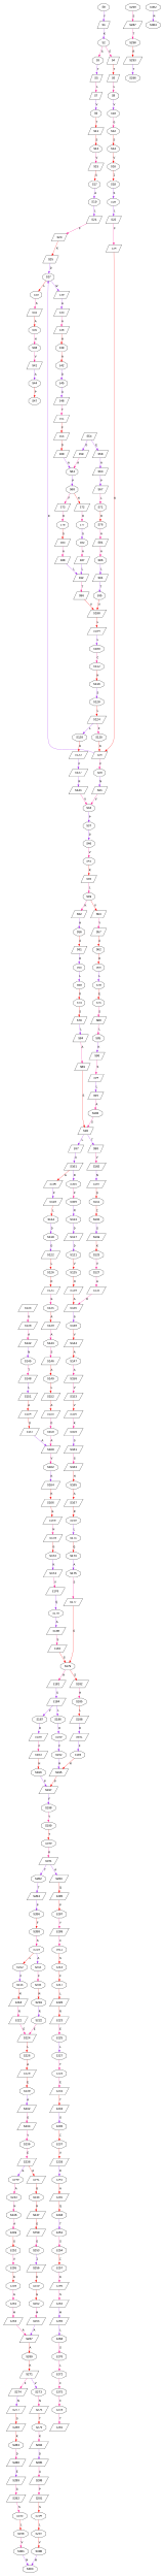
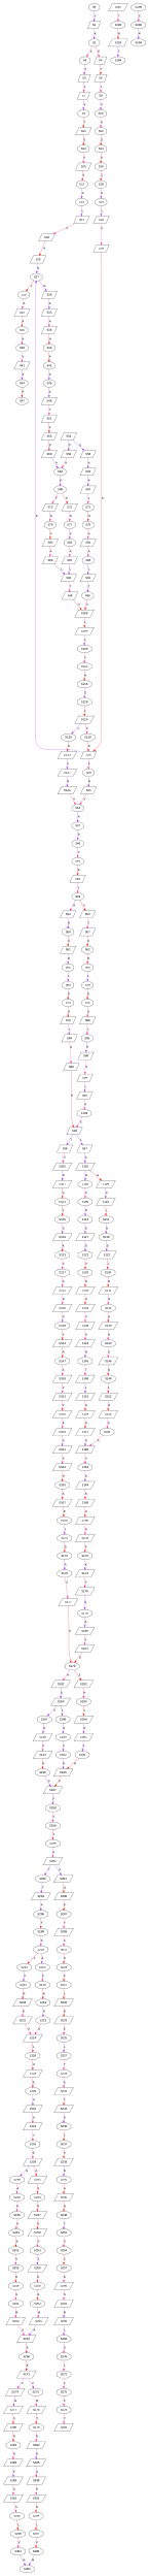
  strict digraph {
    fontname="Liberation Mono"
    node [fontname="Liberation Mono" shape=octagon]
    edge [color=deeppink fontname="Liberation Mono"]
    S1 [shape=parallelogram]
    S0
    S2
    S3
    S4 [shape=parallelogram]
    S5 [shape=parallelogram]
    S6 [shape=parallelogram]
    S7 [shape=parallelogram]
    S8
    S9
    S10
    S11 [shape=parallelogram]
    S12
    S13
    S14
    S15 [shape=parallelogram]
    S16
    S17
    S18
    S19
    S20
    S21 [shape=parallelogram]
    S22 [shape=parallelogram]
    S23 [shape=parallelogram]
    S24 [shape=parallelogram]
    S25 [shape=parallelogram]
    S26 [shape=parallelogram]
    S27
    S28
    S29
    S30 [shape=parallelogram]
    S31 [shape=parallelogram]
    S32 [shape=parallelogram]
    S33 [shape=parallelogram]
    S34
    S35
    S36 [shape=parallelogram]
    S37
    S38
    S39
    S40
    S41 [shape=parallelogram]
    S42
    S43
    S44
    S45
    S46 [shape=parallelogram]
    S47
    S48 [shape=parallelogram]
    S49
    S51 [shape=parallelogram]
    S52 [shape=parallelogram]
    S53 [shape=parallelogram]
    S55 [shape=parallelogram]
    S56
    S57 [shape=parallelogram]
    S54 [shape=parallelogram]
    S58 [shape=parallelogram]
    S59 [shape=parallelogram]
    S60 [shape=parallelogram]
    S61 [shape=parallelogram]
    S62
    S63 [shape=parallelogram]
    S64
    S65
    S66
    S67 [shape=parallelogram]
    S68
    S69
    S70
    S71
    S72 [shape=parallelogram]
    S73 [shape=parallelogram]
    S74
    S75
    S76
    S77
    S78
    S79 [shape=parallelogram]
    S80 [shape=parallelogram]
    S81 [shape=parallelogram]
    S82
    S83 [shape=parallelogram]
    S84 [shape=parallelogram]
    S85
    S86
    S87 [shape=parallelogram]
    S88 [shape=parallelogram]
    S89 [shape=parallelogram]
    S90 [shape=parallelogram]
    S91 [shape=parallelogram]
    S92 [shape=parallelogram]
    S93 [shape=parallelogram]
    S94 [shape=parallelogram]
    S95
    S96 [shape=parallelogram]
    S97 [shape=parallelogram]
    S98 [shape=parallelogram]
    S99 [shape=parallelogram]
    S100 [shape=parallelogram]
    S101 [shape=parallelogram]
    S102 [shape=parallelogram]
    S103
    S104 [shape=parallelogram]
    S105
    S106 [shape=parallelogram]
    S107 [shape=parallelogram]
    S108
    S109
    S110 [shape=parallelogram]
    S111
    S112
    S113
    S114
    S115
    S116
    S117 [shape=parallelogram]
    S118
    S119 [shape=parallelogram]
    S120
    S121
    S122 [shape=parallelogram]
    S123
    S124 [shape=parallelogram]
    S125
    S126
    S127
    S128
    S129
    S130 [shape=parallelogram]
    S131 [shape=parallelogram]
    S132 [shape=parallelogram]
    S133 [shape=parallelogram]
    S134 [shape=parallelogram]
    S135
    S136 [shape=parallelogram]
    S137 [shape=parallelogram]
    S138 [shape=parallelogram]
    S139 [shape=parallelogram]
    S140
    S141 [shape=parallelogram]
    S142 [shape=parallelogram]
    S143
    S144 [shape=parallelogram]
    S145
    S146 [shape=parallelogram]
    S147
    S148 [shape=parallelogram]
    S149
    S150 [shape=parallelogram]
    S151 [shape=parallelogram]
    S152 [shape=parallelogram]
    S153 [shape=parallelogram]
    S154 [shape=parallelogram]
    S155 [shape=parallelogram]
    S156 [shape=parallelogram]
    S157 [shape=parallelogram]
    S158
    S159 [shape=parallelogram]
    S160 [shape=parallelogram]
    S161 [shape=parallelogram]
    S162
    S163 [shape=parallelogram]
    S164 [shape=parallelogram]
    S165
    S166 [shape=parallelogram]
    S167 [shape=parallelogram]
    S168 [shape=parallelogram]
    S169
    S170 [shape=parallelogram]
    S171
    S172
    S173
    S174 [shape=parallelogram]
    S175
    S176 [shape=parallelogram]
    S177 [shape=parallelogram]
    S178
    S179
    S180 [shape=parallelogram]
    S181 [shape=parallelogram]
    S182 [shape=parallelogram]
    S183 [shape=parallelogram]
    S184 [shape=parallelogram]
    S185
    S186
    S187
    S188 [shape=parallelogram]
    S189
    S190 [shape=parallelogram]
    n191 [label=S991 shape=parallelogram]
    S192
    S193 [shape=parallelogram]
    S194
    S195 [shape=parallelogram]
    S196
    S197 [shape=parallelogram]
    S198
    S199
    S200
    S201 [shape=parallelogram]
    S202
    S203 [shape=parallelogram]
    S204 [shape=parallelogram]
    S205 [shape=parallelogram]
    S206
    S207
    S208
    S209 [shape=parallelogram]
    S210
    n211 [label=S811]
    S212
    S213
    S214
    S215
    S216
    S217
    S218 [shape=parallelogram]
    S219
    S220 [shape=parallelogram]
    S221 [shape=parallelogram]
    S222
    S223 [shape=parallelogram]
    S224 [shape=parallelogram]
    S225
    S226
    S227
    S228 [shape=parallelogram]
    S229
    S230
    S231 [shape=parallelogram]
    S232 [shape=parallelogram]
    S233 [shape=parallelogram]
    S234 [shape=parallelogram]
    S235
    S236
    S237
    S238 [shape=parallelogram]
    S239 [shape=parallelogram]
    S240
    S241 [shape=parallelogram]
    S242
    S243
    S244
    S245 [shape=parallelogram]
    S246
    S247 [shape=parallelogram]
    S248
    S249
    n250 [label=S750 shape=parallelogram]
    S251
    S252
    S253
    S254
    S255
    S256 [shape=parallelogram]
    S257
    S258
    S259
    S260 [shape=parallelogram]
    S261
    S262
    S263 [shape=parallelogram]
    S264 [shape=parallelogram]
    S265 [shape=parallelogram]
    S266 [shape=parallelogram]
    S267 [shape=parallelogram]
    S268
    S269
    S270
    S271 [shape=parallelogram]
    S272
    S273
    S274 [shape=parallelogram]
    S275
    S276 [shape=parallelogram]
    S277 [shape=parallelogram]
    S278
    S279
    S280 [shape=parallelogram]
    S281 [shape=parallelogram]
    S282 [shape=parallelogram]
    S283
    S285 [shape=parallelogram]
    S286 [shape=parallelogram]
    S288 [shape=parallelogram]
    S289 [shape=parallelogram]
    S287 [shape=parallelogram]
    S290
    S291 [shape=parallelogram]
    S292 [shape=parallelogram]
    S293 [shape=parallelogram]
    S294
    S295
    S296
    S297
    S298
    S300
    S301
    S299
    S302
    S303
    S304
    S1 -> S2 [color=purple label=K]
    S0 -> S1 [color=purple label=Y]
    S2 -> S3 [label=S]
    S2 -> S4 [label=E]
    S3 -> S5 [color=purple label=T]
    S4 -> S6 [color=red label=T]
    S5 -> S7 [label=L]
    S6 -> S8 [label=L]
    S7 -> S9 [color=purple label=V]
    S8 -> S10 [color=purple label=V]
    S9 -> S11 [color=red label=T]
    S10 -> S12 [label=G]
    S11 -> S13 [color=red label=S]
    S12 -> S14 [color=red label=S]
    S13 -> S15 [label=V]
    S14 -> S16 [color=red label=V]
    S15 -> S17 [color=red label=S]
    S16 -> S18 [color=red label=I]
    S17 -> S19 [color=purple label=A]
    S18 -> S20 [color=purple label=S]
    S19 -> S21 [color=purple label=L]
    S20 -> S22 [color=purple label=L]
    S21 -> S23 [label=F]
    S22 -> S24 [label=F]
    S23 -> S25 [color=red label=K]
    S24 -> S26 [color=red label=K]
    S25 -> S27 [color=purple label=D]
    S26 -> S27 [color=purple label=D]
    S26 -> S28 [label=F]
    S27 -> S29 [color=red label=L]
    S27 -> S30 [color=purple label=W]
    S28 -> S31 [color=purple label=N]
    S29 -> S32 [label=S]
    S30 -> S33 [color=purple label=A]
    S31 -> S34 [label=V]
    S32 -> S35 [color=red label=A]
    S33 -> S36 [label=A]
    S34 -> S37 [color=purple label=P]
    S35 -> S38 [label=H]
    S36 -> S39 [color=red label=H]
    S37 -> S40 [color=purple label=D]
    S38 -> S41 [label=V]
    S39 -> S42 [color=red label=A]
    S40 -> S43 [label=V]
    S41 -> S44 [color=purple label=A]
    S42 -> S45 [color=purple label=D]
    S43 -> S46 [color=red label=R]
    S44 -> S47 [color=red label=P]
    S45 -> S48 [color=purple label=A]
    S46 -> S49 [label=L]
    S48 -> S51 [label=T]
    S49 -> S52 [label=K]
    S49 -> S53 [color=red label=V]
    S51 -> S55 [color=red label=F]
    S52 -> S56 [color=purple label=H]
    S53 -> S57 [label=Y]
    S55 -> S60 [color=red label=D]
    S56 -> S61 [color=red label=A]
    S57 -> S62 [color=red label=A]
    S54 -> S58 [color=purple label=E]
    S54 -> S59 [color=purple label=D]
    S58 -> S63 [color=purple label=A]
    S59 -> S64 [label=A]
    S60 -> S64 [color=purple label=A]
    S61 -> S65 [color=purple label=H]
    S62 -> S66 [color=red label=H]
    S63 -> S67 [color=purple label=P]
    S64 -> S68 [color=purple label=P]
    S65 -> S69 [color=purple label=L]
    S66 -> S70 [color=purple label=L]
    S67 -> S71 [label=L]
    S68 -> S72 [color=red label=H]
    S68 -> S73 [label=F]
    S69 -> S74 [color=red label=D]
    S70 -> S75 [color=red label=E]
    S71 -> S76 [color=red label=H]
    S72 -> S77 [label=H]
    S73 -> S78 [label=H]
    S74 -> S79 [color=red label=S]
    S75 -> S80 [label=S]
    S76 -> S81 [label=A]
    S77 -> S82 [color=purple label=S]
    S78 -> S83 [color=red label=S]
    S79 -> S84 [color=purple label=L]
    S80 -> S85 [label=L]
    S81 -> S86 [label=A]
    S82 -> S87 [label=A]
    S83 -> S88 [label=A]
    S84 -> S89 [label=A]
    S85 -> S90 [color=purple label=K]
    S86 -> S91 [color=purple label=L]
    S87 -> S92 [color=purple label=L]
    S88 -> S92 [color=purple label=L]
    S89 -> S93 [color=red label=S]
    S90 -> S94 [label=S]
    S91 -> S95 [color=purple label=T]
    S92 -> S96 [label=T]
    S93 -> S97 [color=purple label=L]
    S93 -> S98 [color=purple label=T]
    S94 -> S99 [color=purple label=L]
    S95 -> S100 [color=red label=V]
    S96 -> S100 [color=red label=V]
    S97 -> S101 [color=purple label=A]
    S98 -> S102 [label=V]
    S99 -> S103 [label=A]
    S100 -> S104 [color=red label=L]
    S101 -> S105 [color=purple label=N]
    S101 -> S106 [color=red label=G]
    S102 -> S107 [color=purple label=N]
    S103 -> S93 [label=S]
    S104 -> S108 [color=purple label=L]
    S105 -> S109 [label=P]
    S106 -> S110 [color=purple label=P]
    S107 -> S111 [color=red label=D]
    S108 -> S112 [label=C]
    S109 -> S113 [color=purple label=M]
    S110 -> S114 [color=red label=L]
    S111 -> S115 [color=red label=I]
    S112 -> S116 [color=red label=H]
    S113 -> S117 [color=purple label=D]
    S114 -> S118 [color=purple label=D]
    S115 -> S119 [color=purple label=S]
    S116 -> S120 [color=purple label=S]
    S117 -> S121 [color=purple label=D]
    S118 -> S122 [color=purple label=D]
    S119 -> S123 [color=red label=K]
    S120 -> S124 [color=red label=L]
    S121 -> S125 [color=red label=V]
    S122 -> S126 [color=red label=L]
    S123 -> S127 [label=V]
    S124 -> S128 [color=purple label=L]
    S124 -> S129 [label=F]
    S125 -> S130 [color=red label=H]
    S126 -> S131 [color=red label=H]
    S127 -> S132 [label=A]
    S128 -> S133 [color=red label=K]
    S129 -> S26 [color=red label=K]
-   S130 -> S136 [color=red label=A]
+   S130 -> S134 [color=red label=A]
    S131 -> S135 [label=G]
    S132 -> S136 [label=D]
    S133 -> S137 [color=purple label=F]
    S134 -> S138 [label=V]
    S135 -> S139 [color=red label=A]
    S136 -> S140 [color=purple label=G]
    S137 -> S141 [color=purple label=N]
    S138 -> S142 [label=A]
    S139 -> S143 [label=A]
    S140 -> S144 [color=red label=V]
    S141 -> S34 [label=V]
    S142 -> S145 [color=purple label=N]
    S143 -> S146 [label=S]
    S144 -> S147 [color=red label=A]
    S145 -> S148 [label=T]
    S146 -> S149 [color=red label=A]
    S147 -> S150 [label=A]
    S148 -> S151 [color=purple label=L]
    S149 -> S152 [color=red label=L]
    S150 -> S153 [label=V]
    S151 -> S154 [color=red label=A]
    S152 -> S155 [color=red label=A]
    S153 -> S156 [color=red label=V]
    S154 -> S157 [color=red label=D]
    S155 -> S158 [label=D]
    S156 -> S159 [label=K]
    S157 -> S160 [color=purple label=A]
    S158 -> S160 [label=A]
    S159 -> S161 [color=purple label=S]
    S160 -> S162 [label=V]
    S161 -> S163 [label=G]
    S162 -> S164 [color=purple label=K]
    S163 -> S165 [color=red label=H]
    S164 -> S166 [color=red label=K]
    S165 -> S167 [color=red label=A]
    S166 -> S168 [color=red label=G]
    S167 -> S169 [color=red label=R]
    S168 -> S170 [label=H]
    S169 -> S171 [color=purple label=L]
    S170 -> S172 [color=red label=G]
    S171 -> S173 [color=red label=Q]
    S172 -> S174 [color=purple label=K]
    S173 -> S175 [color=purple label=A]
    S174 -> S176 [label=V]
    S175 -> S177 [label=S]
    S176 -> S178 [color=purple label=Q]
    S177 -> S179 [color=red label=G]
    S178 -> S180 [color=purple label=A]
    S179 -> S181 [label=H]
    S179 -> S182 [color=red label=S]
    S180 -> S183 [label=S]
    S181 -> S184 [color=purple label=S]
    S182 -> S185 [label=H]
    S183 -> S179 [color=red label=G]
    S184 -> S186 [color=purple label=L]
    S184 -> S187 [color=purple label=V]
    S185 -> S188 [color=red label=L]
    S186 -> S189 [color=purple label=D]
    S187 -> S190 [color=purple label=D]
    S188 -> n191 [color=purple label=D]
    S189 -> S192 [color=purple label=F]
    S190 -> S193 [label=F]
    n191 -> S194 [color=purple label=F]
    S192 -> S195 [color=purple label=H]
    S193 -> S196 [color=red label=H]
    S194 -> S195 [color=red label=H]
    S195 -> S197 [color=red label=P]
    S196 -> S197 [color=purple label=P]
    S197 -> S198 [color=purple label=F]
    S198 -> S199 [label=Y]
    S199 -> S200 [color=red label=T]
    S200 -> S201 [label=K]
    S201 -> S202 [color=purple label=T]
    S201 -> S203 [color=purple label=A]
    S202 -> S204 [color=purple label=T]
    S203 -> S205 [color=red label=Q]
    S204 -> S206 [color=purple label=P]
    S205 -> S207 [color=red label=P]
    S206 -> S208 [color=red label=F]
    S207 -> S209 [label=Y]
    S208 -> S210 [label=S]
    S209 -> n211 [label=C]
    S210 -> S212 [color=red label=L]
    S210 -> S213 [color=purple label=A]
    n211 -> S214 [color=red label=S]
    S212 -> S215 [color=purple label=F]
    S213 -> S216 [label=F]
    S214 -> S217 [color=red label=F]
    S215 -> S218 [color=red label=M]
    S216 -> S219 [color=red label=M]
    S217 -> S220 [color=red label=L]
    S218 -> S221 [label=R]
    S219 -> S222 [color=purple label=R]
    S220 -> S223 [color=red label=R]
    S221 -> S224 [label=E]
    S222 -> S224 [label=E]
    S223 -> S225 [label=E]
    S224 -> S226 [color=red label=L]
    S225 -> S227 [color=purple label=L]
    S226 -> S228 [color=red label=A]
    S227 -> S229 [label=T]
    S228 -> S230 [color=red label=E]
    S229 -> S231 [label=E]
    S230 -> S232 [color=purple label=A]
    S231 -> S233 [color=red label=T]
    S232 -> S234 [label=G]
    S233 -> S235 [color=purple label=G]
    S234 -> S236 [label=Y]
    S235 -> S237 [color=red label=I]
    S236 -> S238 [label=E]
    S237 -> S239 [color=red label=V]
    S238 -> S240 [color=purple label=G]
    S238 -> S241 [color=red label=A]
    S239 -> S242 [color=purple label=D]
    S240 -> S243 [label=A]
    S241 -> S244 [color=red label=G]
    S242 -> S245 [color=red label=A]
    S243 -> S246 [label=H]
    S244 -> S247 [color=red label=H]
    S245 -> S248 [color=red label=Q]
    S246 -> S249 [label=A]
    S247 -> n250 [color=red label=G]
    S248 -> S251 [color=purple label=T]
    S249 -> S252 [color=red label=G]
    n250 -> S253 [label=G]
    S251 -> S254 [label=S]
    S252 -> S255 [label=V]
    S253 -> S256 [color=purple label=I]
    S254 -> S257 [color=red label=I]
    S255 -> S258 [color=red label=K]
    S256 -> S259 [color=red label=K]
    S257 -> S260 [label=K]
    S258 -> S261 [label=G]
    S259 -> S262 [color=red label=G]
    S260 -> S263 [label=S]
    S261 -> S264 [label=W]
    S262 -> S265 [label=W]
    S263 -> S266 [color=purple label=W]
    S264 -> S267 [label=A]
    S265 -> S267 [color=purple label=A]
    S266 -> S268 [color=purple label=L]
    S267 -> S269 [color=red label=A]
    S268 -> S270 [label=S]
    S269 -> S271 [color=red label=K]
    S270 -> S272 [label=L]
    S271 -> S273 [color=purple label=V]
    S271 -> S274 [label=I]
    S272 -> S275 [label=I]
    S273 -> S276 [label=N]
    S274 -> S277 [color=purple label=N]
    S275 -> S278 [label=I]
    S276 -> S279 [color=red label=T]
    S277 -> S280 [color=red label=S]
    S278 -> S281 [label=T]
    S279 -> S282 [label=K]
    S280 -> S283 [color=red label=K]
    S282 -> S285 [color=purple label=D]
    S283 -> S286 [label=D]
    S285 -> S288 [label=A]
    S286 -> S289 [color=purple label=E]
    S288 -> S291 [label=P]
    S289 -> S292 [label=G]
    S287 -> S290 [label=T]
    S290 -> S293 [color=red label=R]
    S291 -> S294 [color=red label=S]
    S292 -> S295 [label=S]
    S293 -> S296 [color=purple label=T]
    S294 -> S297 [color=red label=L]
    S295 -> S298 [color=red label=L]
    S297 -> S300 [color=red label=V]
    S298 -> S301 [label=V]
    S300 -> S303 [color=purple label=M]
    S301 -> S303 [color=purple label=M]
-   S299 -> S287 [label=S]
+   S299 -> S302 [label=S]
    S302 -> S304 [color=purple label=M]
  }
